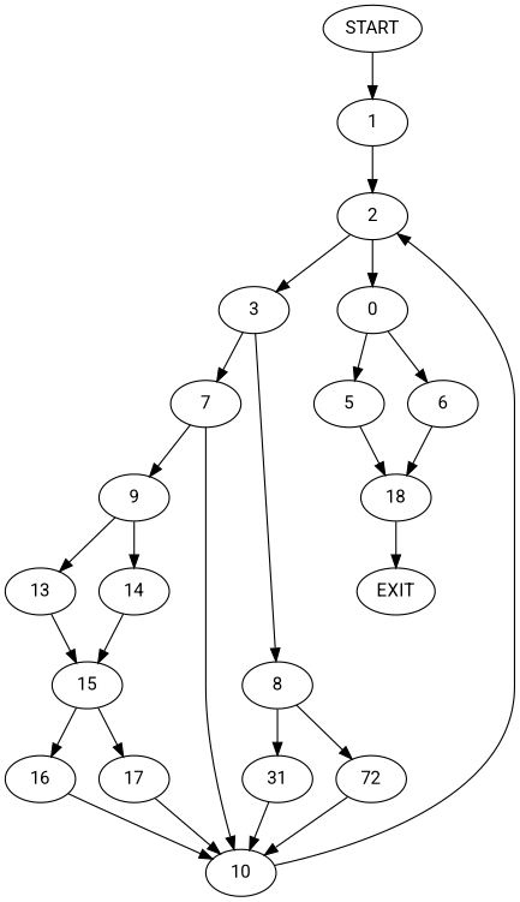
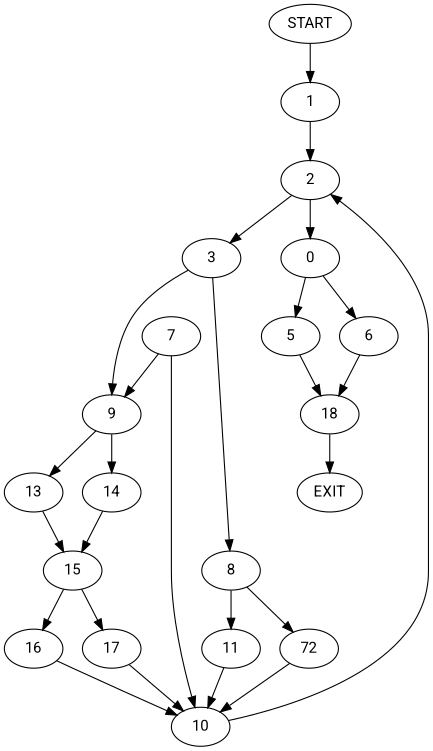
  digraph {
    fontname=Roboto
    node [fontname=Roboto]
    edge [fontname=Roboto]
    n1 [label=START]
    1
    2
    n4 [label=EXIT]
    3
    n6 [label=0]
    7
    8
    5
    6
    9
    10
-   11 [label=31]
+   11
    n14 [label=72]
    18
    13
    14
    15
    16
    17
    n1 -> 1
    1 -> 2
    2 -> 3
    2 -> n6
-   3 -> 7
+   3 -> 9
    3 -> 8
    n6 -> 5
    n6 -> 6
    7 -> 9
    7 -> 10
    8 -> 11
    8 -> n14
    5 -> 18
    6 -> 18
    9 -> 13
    9 -> 14
    10 -> 2
    11 -> 10
    n14 -> 10
    18 -> n4
    13 -> 15
    14 -> 15
    15 -> 16
    15 -> 17
    16 -> 10
    17 -> 10
  }
